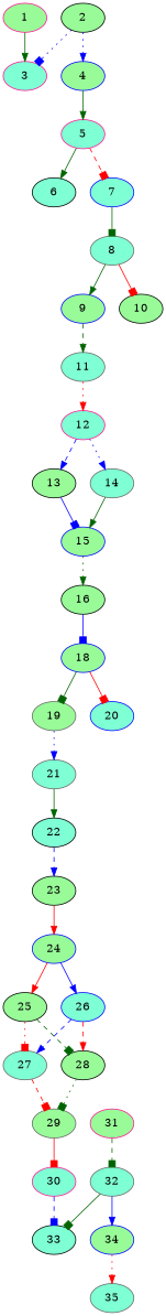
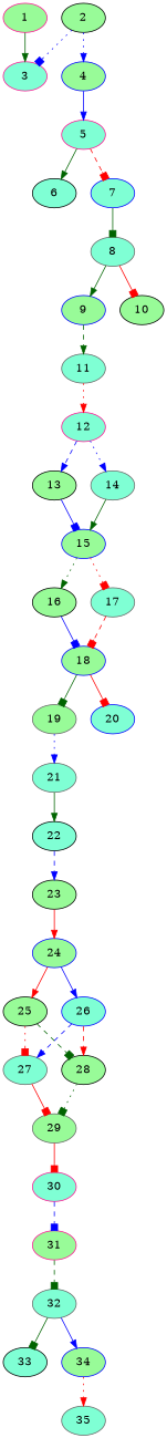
  digraph {
    node [alpha=0.08 color=black fillcolor=aquamarine style=filled]
    edge [arrowhead=normal color=darkgreen style=solid]
    1 [alpha=0.20 color=deeppink expect_size=6275072 fillcolor=palegreen]
    3 [alpha=0.11 color=deeppink expect_size=28374016]
    2 [alpha=0.06 expect_size=37903360 fillcolor=palegreen]
    4 [color=blue expect_size=16652288 fillcolor=palegreen]
    5 [alpha=0.20 color=deeppink expect_size=27334656]
    6 [alpha=0.00 expect_size=42087424]
    7 [alpha=0.02 color=blue expect_size=38863872]
    8 [alpha=0.15 color=gray40 expect_size=48410624]
    9 [alpha=0.17 color=blue expect_size=47065088 fillcolor=palegreen]
    10 [alpha=0.10 expect_size=8979456 fillcolor=palegreen]
    11 [alpha=0.07 color=gray40 expect_size=21938176]
    12 [alpha=0.18 color=deeppink expect_size=21157888]
    13 [expect_size=35505152 fillcolor=palegreen]
    14 [alpha=0.01 color=gray40 expect_size=13827072]
    15 [alpha=0.01 color=blue expect_size=31568896 fillcolor=palegreen]
    16 [alpha=0.01 expect_size=30869504 fillcolor=palegreen]
+   17 [alpha=0.05 color=gray40 expect_size=31764480]
    18 [alpha=0.16 color=blue expect_size=36359168 fillcolor=palegreen]
    19 [color=gray40 expect_size=24286208 fillcolor=palegreen]
    20 [color=blue expect_size=17334272]
    21 [alpha=0.09 color=gray40 expect_size=40937472]
    22 [alpha=0.03 expect_size=11014144]
    23 [alpha=0.07 expect_size=5970944 fillcolor=palegreen]
    24 [alpha=0.16 color=blue expect_size=24892416 fillcolor=palegreen]
    25 [alpha=0.14 expect_size=26553344 fillcolor=palegreen]
    26 [color=blue expect_size=29191168]
    27 [alpha=0.16 color=gray40 expect_size=32401408]
    28 [alpha=0.03 expect_size=45347840 fillcolor=palegreen]
    29 [alpha=0.07 color=gray40 expect_size=35473408 fillcolor=palegreen]
    30 [alpha=0.12 color=deeppink expect_size=7424000]
    31 [alpha=0.05 color=deeppink expect_size=26529792 fillcolor=palegreen]
    32 [alpha=0.05 color=gray40 expect_size=46637056]
    33 [alpha=0.17 expect_size=6034432]
    34 [alpha=0.13 color=blue expect_size=22224896 fillcolor=palegreen]
    35 [alpha=0.00 color=gray40 expect_size=12246016]
    1 -> 3
    2 -> 3 [arrowhead=box color=blue style=dotted]
    2 -> 4 [color=blue style=dotted]
-   4 -> 5
+   4 -> 5 [color=blue]
    5 -> 6
    5 -> 7 [arrowhead=box color=red style=dashed]
    7 -> 8 [arrowhead=box]
    8 -> 9
    8 -> 10 [arrowhead=box color=red]
    9 -> 11 [style=dashed]
    11 -> 12 [color=red style=dotted]
    12 -> 13 [color=blue style=dashed]
    12 -> 14 [color=blue style=dotted]
    13 -> 15 [arrowhead=box color=blue]
    14 -> 15
    15 -> 16 [style=dotted]
+   15 -> 17 [arrowhead=box color=red style=dotted]
    16 -> 18 [arrowhead=box color=blue]
+   17 -> 18 [arrowhead=box color=red style=dashed]
    18 -> 19 [arrowhead=box]
    18 -> 20 [arrowhead=box color=red]
    19 -> 21 [color=blue style=dotted]
    21 -> 22
    22 -> 23 [color=blue style=dashed]
    23 -> 24 [color=red]
    24 -> 25 [color=red]
    24 -> 26 [color=blue]
    25 -> 27 [arrowhead=box color=red style=dotted]
    25 -> 28 [arrowhead=box style=dashed]
    26 -> 27 [color=blue style=dashed]
    26 -> 28 [color=red style=dashed]
-   27 -> 29 [arrowhead=box color=red style=dashed]
+   27 -> 29 [arrowhead=box color=red]
    28 -> 29 [arrowhead=box style=dotted]
    29 -> 30 [arrowhead=box color=red]
-   30 -> 33 [arrowhead=box color=blue style=dashed]
+   30 -> 31 [arrowhead=box color=blue style=dashed]
    31 -> 32 [arrowhead=box style=dashed]
    32 -> 33 [arrowhead=box]
    32 -> 34 [color=blue]
    34 -> 35 [color=red style=dotted]
  }
